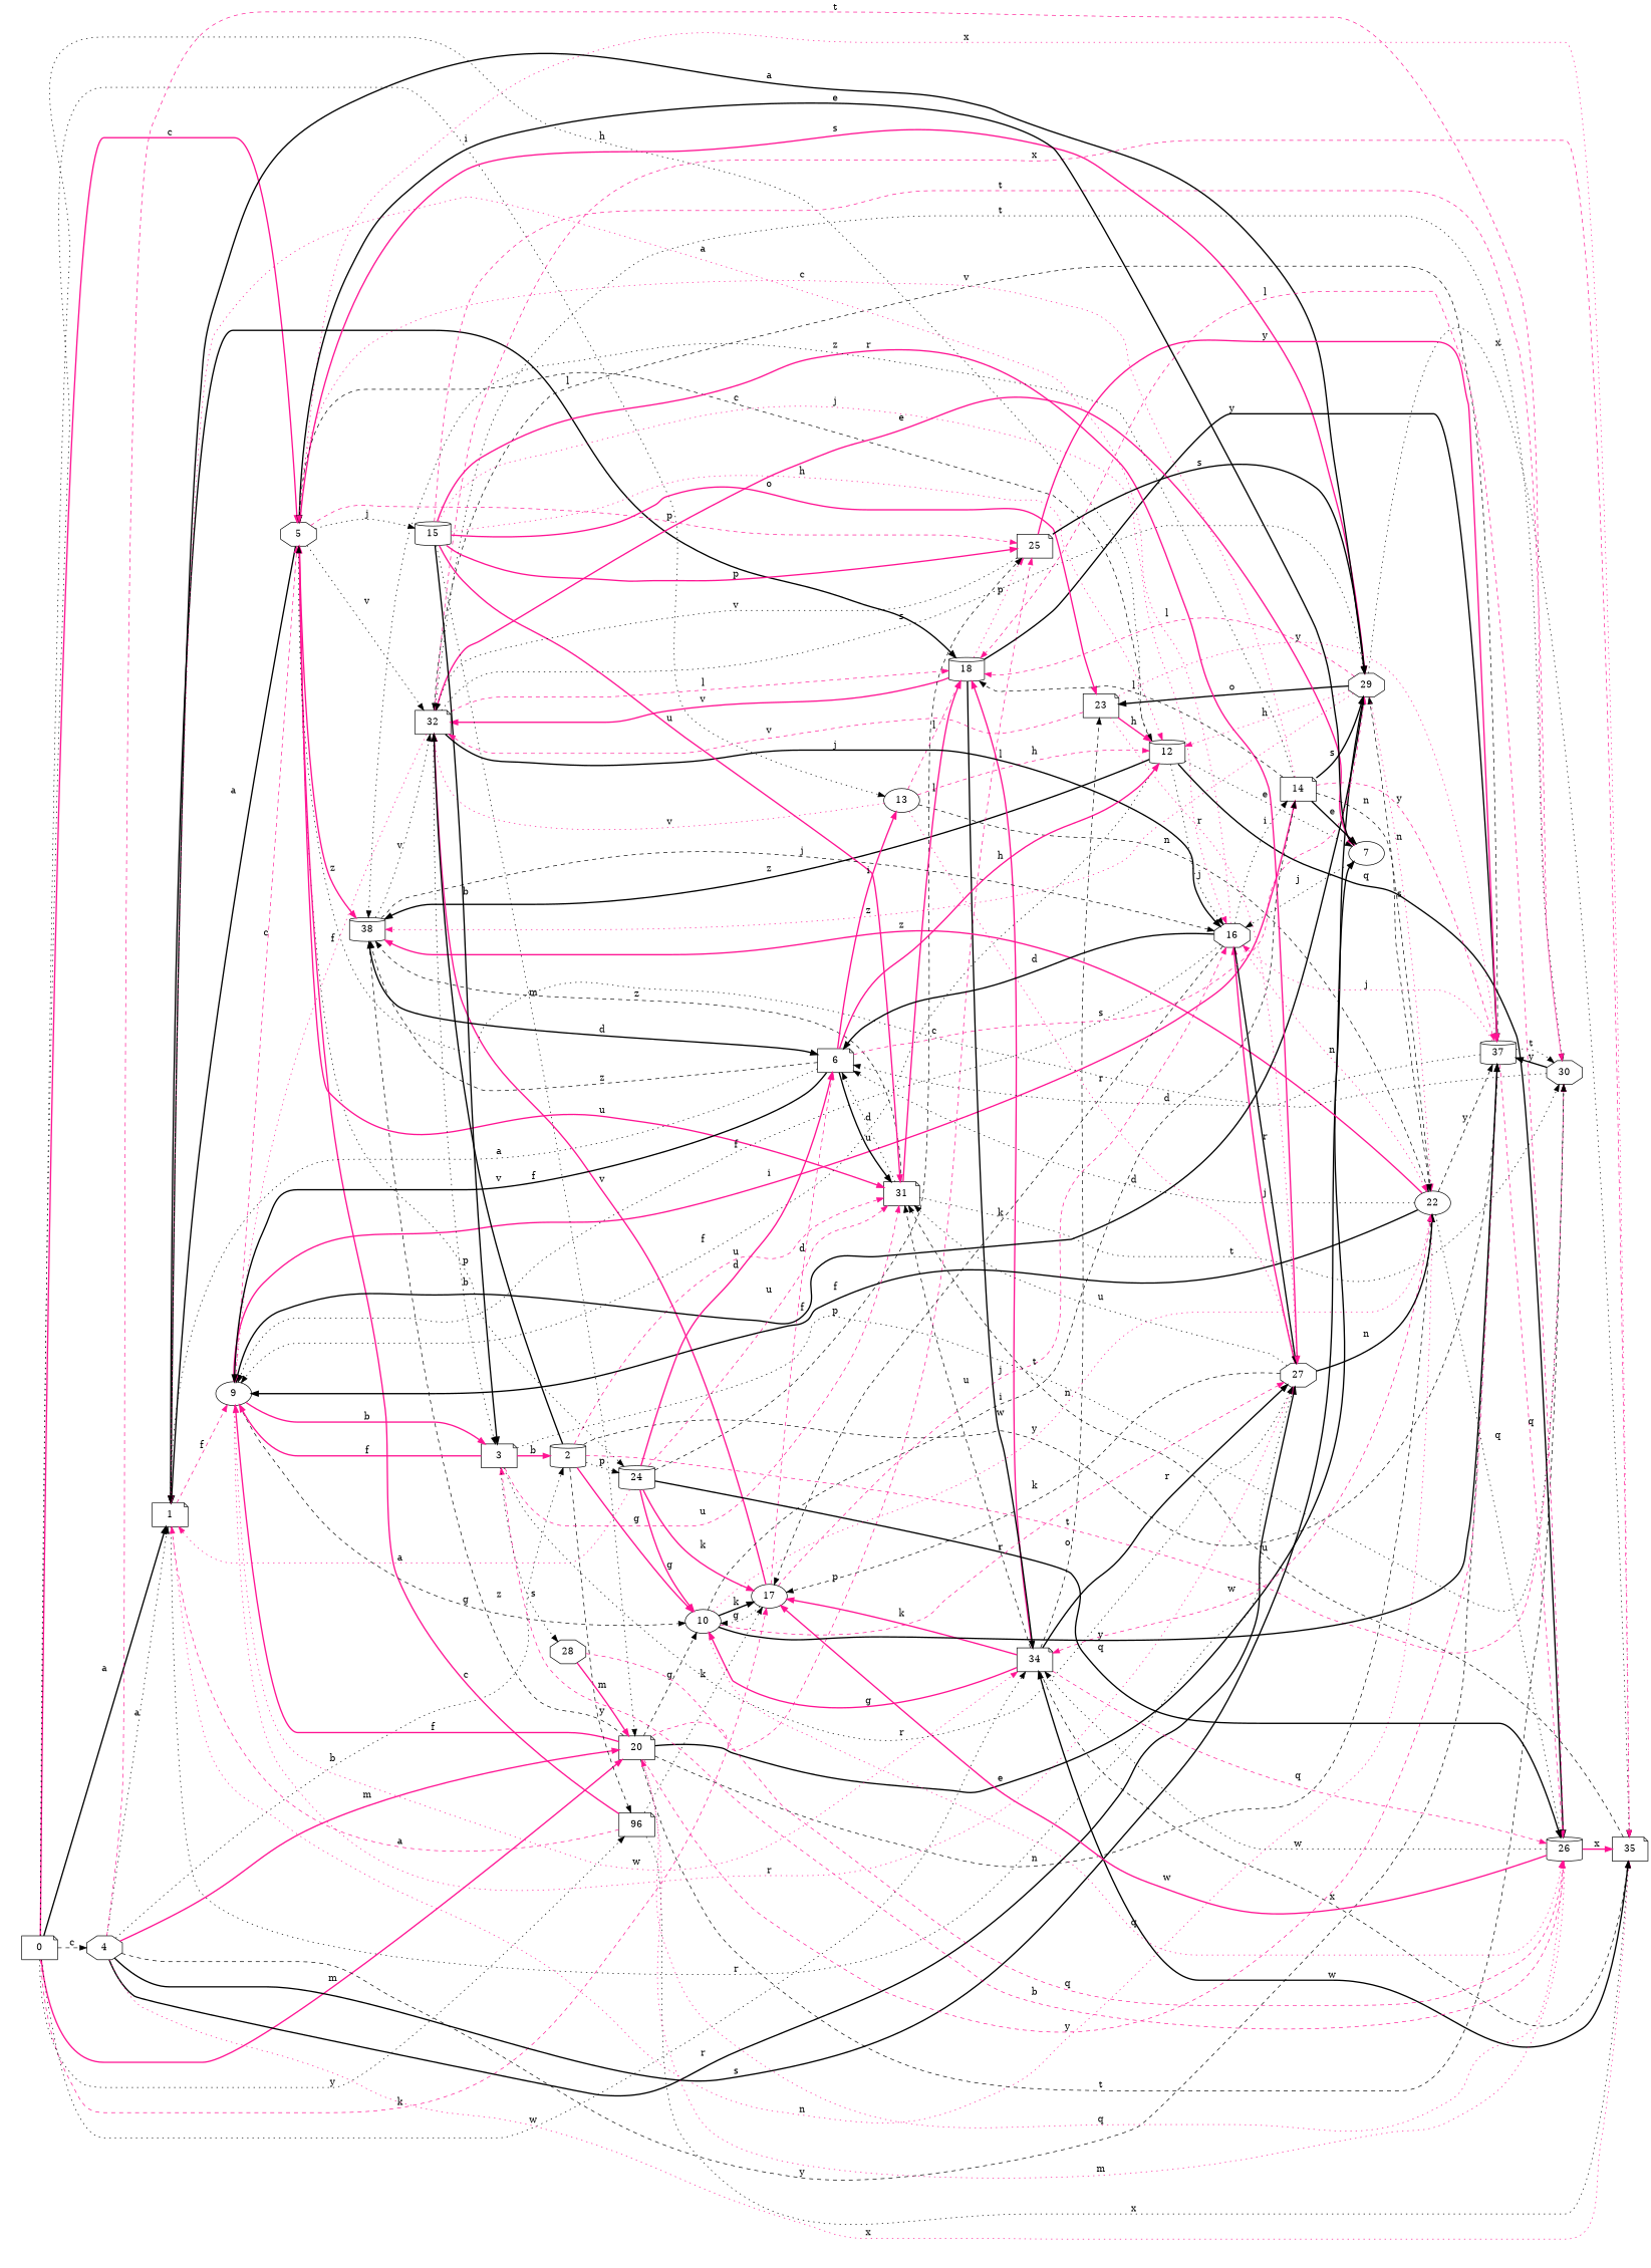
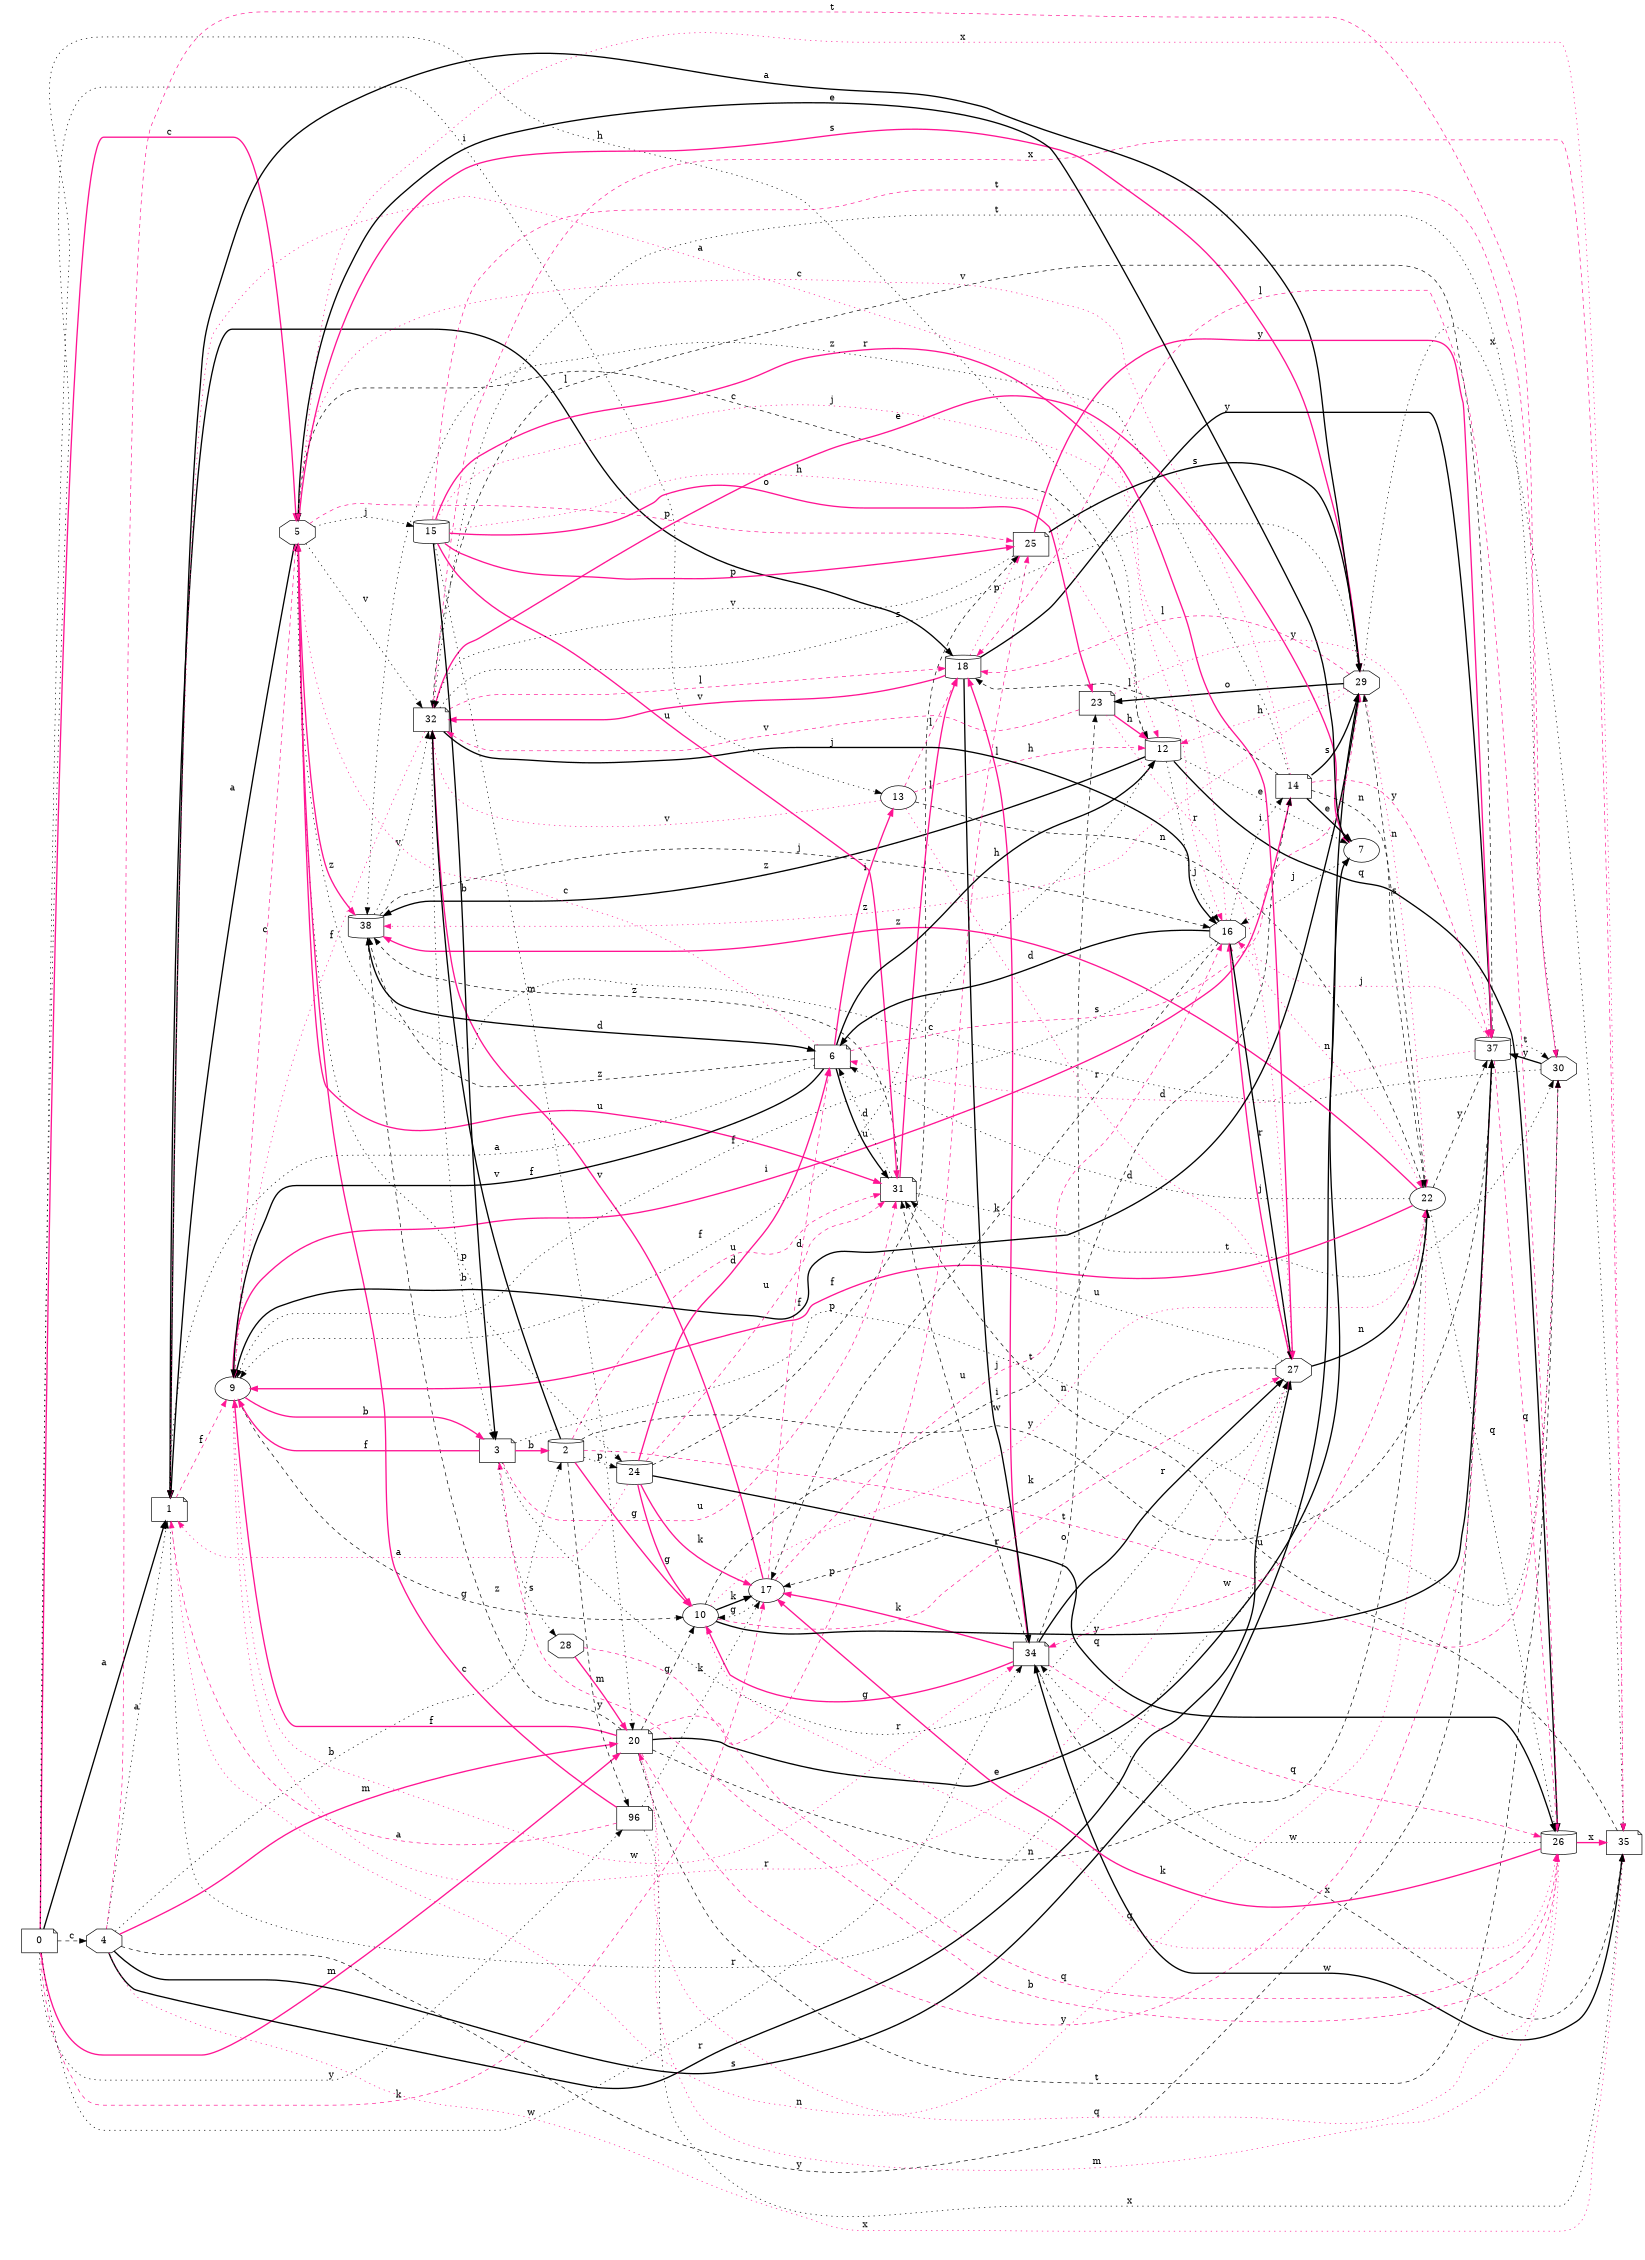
  strict digraph {
    fontname="DejaVu Serif"
    rankdir=LR
    node [fontname="DejaVu Serif" shape=note]
    edge [color=black fontname="DejaVu Serif" style=bold]
    0
    1
    4 [shape=octagon]
    5 [shape=octagon]
    12 [shape=cylinder]
    13 [shape=ellipse]
    17 [shape=ellipse]
    20
    34
    n10 [label=96]
    9 [shape=ellipse]
    18 [shape=cylinder]
    22 [shape=ellipse]
    27 [shape=octagon]
    2 [shape=cylinder]
    30 [shape=octagon]
    37 [shape=cylinder]
    29 [shape=octagon]
    35
    24 [shape=cylinder]
    31
    32
    15 [shape=cylinder]
    25
    38 [shape=cylinder]
    7 [shape=ellipse]
    16 [shape=octagon]
    26 [shape=cylinder]
    10 [shape=ellipse]
    6
    23
    3
    14
    28 [shape=octagon]
    0 -> 1 [label=a]
    0 -> 4 [label=c style=dashed]
    0 -> 5 [color=deeppink label=c]
    0 -> 12 [label=h style=dotted]
    0 -> 13 [label=i style=dotted]
    0 -> 17 [color=deeppink label=k style=dashed]
    0 -> 20 [color=deeppink label=m]
    0 -> 34 [label=w style=dotted]
    0 -> n10 [label=y style=dotted]
    1 -> 9 [color=deeppink label=f style=dashed]
    1 -> 18 [label=l]
    1 -> 22 [color=deeppink label=n style=dotted]
    1 -> 27 [label=r style=dotted]
    4 -> 1 [label=a style=dotted]
    4 -> 20 [color=deeppink label=m]
    4 -> 27 [label=r]
    4 -> 2 [label=b style=dotted]
    4 -> 30 [color=deeppink label=t style=dashed]
    4 -> 37 [label=y style=dashed]
    4 -> 29 [label=s]
    4 -> 35 [color=deeppink label=x style=dotted]
    5 -> 1 [label=a]
    5 -> 29 [color=deeppink label=s]
    5 -> 35 [color=deeppink label=x style=dotted]
    5 -> 24 [label=p style=dotted]
    5 -> 31 [color=deeppink label=u]
    5 -> 32 [label=v style=dotted]
    5 -> 15 [label=j style=dotted]
    5 -> 25 [color=deeppink label=p style=dashed]
    5 -> 38 [color=deeppink label=z]
    12 -> 5 [label=c style=dashed]
    12 -> 9 [label=f style=dotted]
    12 -> 38 [label=z]
    12 -> 7 [label=e style=dotted]
    12 -> 16 [label=j style=dotted]
    12 -> 26 [label=q]
    13 -> 12 [color=deeppink label=h style=dashed]
    13 -> 18 [color=deeppink label=l style=dashed]
    13 -> 22 [label=n style=dashed]
    13 -> 27 [color=deeppink label=r style=dotted]
    13 -> 32 [color=deeppink label=v style=dotted]
    17 -> 32 [color=deeppink label=v]
    17 -> 16 [color=deeppink label=j style=dashed]
    17 -> 10 [label=g style=dotted]
    17 -> 6 [color=deeppink label=d style=dashed]
    20 -> 9 [color=deeppink label=f]
    20 -> 22 [label=n style=dashed]
    20 -> 30 [label=t style=dashed]
    20 -> 37 [color=deeppink label=y style=dashed]
    20 -> 25 [color=deeppink label=p style=dashed]
    20 -> 38 [label=z style=dashed]
    20 -> 7 [label=e]
    20 -> 26 [color=deeppink label=q style=dotted]
    20 -> 10 [label=g style=dashed]
    34 -> 17 [color=deeppink label=k]
    34 -> 18 [color=deeppink label=l]
    34 -> 27 [label=r]
    34 -> 35 [label=x style=dashed]
    34 -> 31 [label=u style=dashed]
    34 -> 26 [color=deeppink label=q style=dashed]
    34 -> 10 [color=deeppink label=g]
    34 -> 23 [label=o style=dashed]
    n10 -> 1 [color=deeppink label=a style=dashed]
    n10 -> 5 [color=deeppink label=c]
    n10 -> 17 [label=k style=dotted]
    n10 -> 35 [label=x style=dotted]
    9 -> 5 [color=deeppink label=c style=dashed]
    9 -> 34 [color=deeppink label=w style=dotted]
    9 -> 27 [color=deeppink label=r style=dotted]
    9 -> 10 [label=g style=dashed]
    9 -> 3 [color=deeppink label=b]
    9 -> 14 [color=deeppink label=i]
    18 -> 34 [label=w]
    18 -> 37 [label=y]
    18 -> 32 [color=deeppink label=v]
    18 -> 25 [color=deeppink label=p style=dotted]
    22 -> 34 [color=deeppink label=w style=dashed]
-   22 -> 9 [label=f]
+   22 -> 9 [color=deeppink label=f]
    22 -> 37 [label=y style=dashed]
    22 -> 29 [label=s style=dashed]
    22 -> 38 [color=deeppink label=z]
    22 -> 26 [label=q style=dotted]
    22 -> 6 [label=d style=dotted]
    27 -> 17 [label=k style=dashed]
    27 -> 22 [label=n]
    27 -> 31 [label=u style=dotted]
    27 -> 16 [color=deeppink label=j]
    2 -> n10 [label=y style=dashed]
    2 -> 30 [color=deeppink label=t style=dashed]
    2 -> 37 [label=y style=dashed]
    2 -> 24 [label=p style=dotted]
    2 -> 31 [color=deeppink label=u style=dashed]
    2 -> 32 [label=v]
    2 -> 10 [color=deeppink label=g]
    30 -> 5 [label=c style=dotted]
    30 -> 37 [label=y]
    37 -> 30 [label=t style=dotted]
    37 -> 32 [label=v style=dashed]
    37 -> 16 [color=deeppink label=j style=dotted]
    37 -> 26 [color=deeppink label=q style=dashed]
-   37 -> 6 [label=d style=dotted]
+   37 -> 6 [color=deeppink label=d style=dotted]
    29 -> 1 [label=a]
    29 -> 12 [color=deeppink label=h style=dotted]
    29 -> 9 [label=f]
    29 -> 18 [color=deeppink label=l style=dashed]
    29 -> 22 [color=deeppink label=n style=dotted]
    29 -> 35 [label=x style=dotted]
    29 -> 38 [color=deeppink label=z style=dotted]
    29 -> 23 [label=o]
    35 -> 34 [label=w]
    35 -> 31 [label=u style=dashed]
    24 -> 1 [color=deeppink label=a style=dotted]
    24 -> 17 [color=deeppink label=k]
    24 -> 31 [color=deeppink label=u style=dashed]
    24 -> 25 [label=p style=dashed]
    24 -> 26 [label=q]
    24 -> 10 [color=deeppink label=g]
    24 -> 6 [color=deeppink label=d]
    31 -> 18 [color=deeppink label=l]
    31 -> 30 [label=t style=dotted]
    31 -> 38 [label=z style=dashed]
    31 -> 6 [label=d style=dotted]
    32 -> 9 [color=deeppink label=f style=dotted]
    32 -> 18 [color=deeppink label=l style=dashed]
    32 -> 30 [label=t style=dotted]
    32 -> 29 [label=s style=dotted]
    32 -> 35 [color=deeppink label=x style=dashed]
    32 -> 7 [color=deeppink label=e]
    32 -> 16 [label=j]
    32 -> 3 [label=b style=dotted]
    15 -> 12 [color=deeppink label=h style=dotted]
    15 -> 20 [label=m style=dotted]
    15 -> 27 [color=deeppink label=r]
    15 -> 30 [color=deeppink label=t style=dashed]
    15 -> 31 [color=deeppink label=u]
    15 -> 25 [color=deeppink label=p]
    15 -> 16 [color=deeppink label=j style=dotted]
    15 -> 23 [color=deeppink label=o]
    15 -> 3 [label=b]
    25 -> 37 [color=deeppink label=y]
    25 -> 29 [label=s]
    25 -> 32 [label=v style=dotted]
    38 -> 32 [label=v style=dotted]
    38 -> 16 [label=j style=dashed]
    38 -> 6 [label=d]
    7 -> 5 [label=e]
    7 -> 16 [label=j style=dotted]
    16 -> 1 [color=deeppink label=a style=dotted]
    16 -> 17 [label=k style=dashed]
    16 -> 9 [label=f style=dotted]
    16 -> 22 [color=deeppink label=n style=dotted]
    16 -> 27 [label=r]
    16 -> 6 [label=d]
    16 -> 14 [label=i style=dotted]
-   26 -> 17 [color=deeppink label=w]
+   26 -> 17 [color=deeppink label=k]
    26 -> 20 [color=deeppink label=m style=dotted]
    26 -> 34 [label=w style=dotted]
    26 -> 18 [color=deeppink label=l style=dashed]
    26 -> 35 [color=deeppink label=x]
    26 -> 3 [color=deeppink label=b style=dashed]
    10 -> 17 [label=k]
    10 -> 22 [color=deeppink label=n style=dotted]
    10 -> 27 [color=deeppink label=r style=dashed]
    10 -> 37 [label=y]
    10 -> 26 [color=deeppink label=q style=dotted]
    10 -> 14 [label=i style=dashed]
    6 -> 1 [label=a style=dotted]
-   6 -> 12 [color=deeppink label=h]
+   6 -> 5 [color=deeppink label=c style=dotted]
+   6 -> 12 [label=h]
    6 -> 13 [color=deeppink label=i]
    6 -> 9 [label=f]
    6 -> 29 [color=deeppink label=s style=dashed]
    6 -> 31 [label=u]
    6 -> 38 [label=z style=dashed]
    23 -> 12 [color=deeppink label=h]
    23 -> 27 [color=deeppink label=r style=dotted]
    23 -> 37 [color=deeppink label=y style=dotted]
    23 -> 32 [color=deeppink label=v style=dashed]
    3 -> 9 [color=deeppink label=f]
    3 -> 27 [label=r style=dotted]
    3 -> 2 [color=deeppink label=b]
    3 -> 30 [label=t style=dotted]
    3 -> 31 [color=deeppink label=u style=dashed]
    3 -> 28 [label=s style=dotted]
    14 -> 5 [color=deeppink label=c style=dotted]
    14 -> 18 [label=l style=dashed]
    14 -> 22 [label=n style=dashed]
    14 -> 37 [color=deeppink label=y style=dashed]
    14 -> 29 [label=s]
    14 -> 38 [label=z style=dotted]
    14 -> 7 [label=e]
    28 -> 20 [color=deeppink label=m]
    28 -> 26 [color=deeppink label=q style=dashed]
  }
